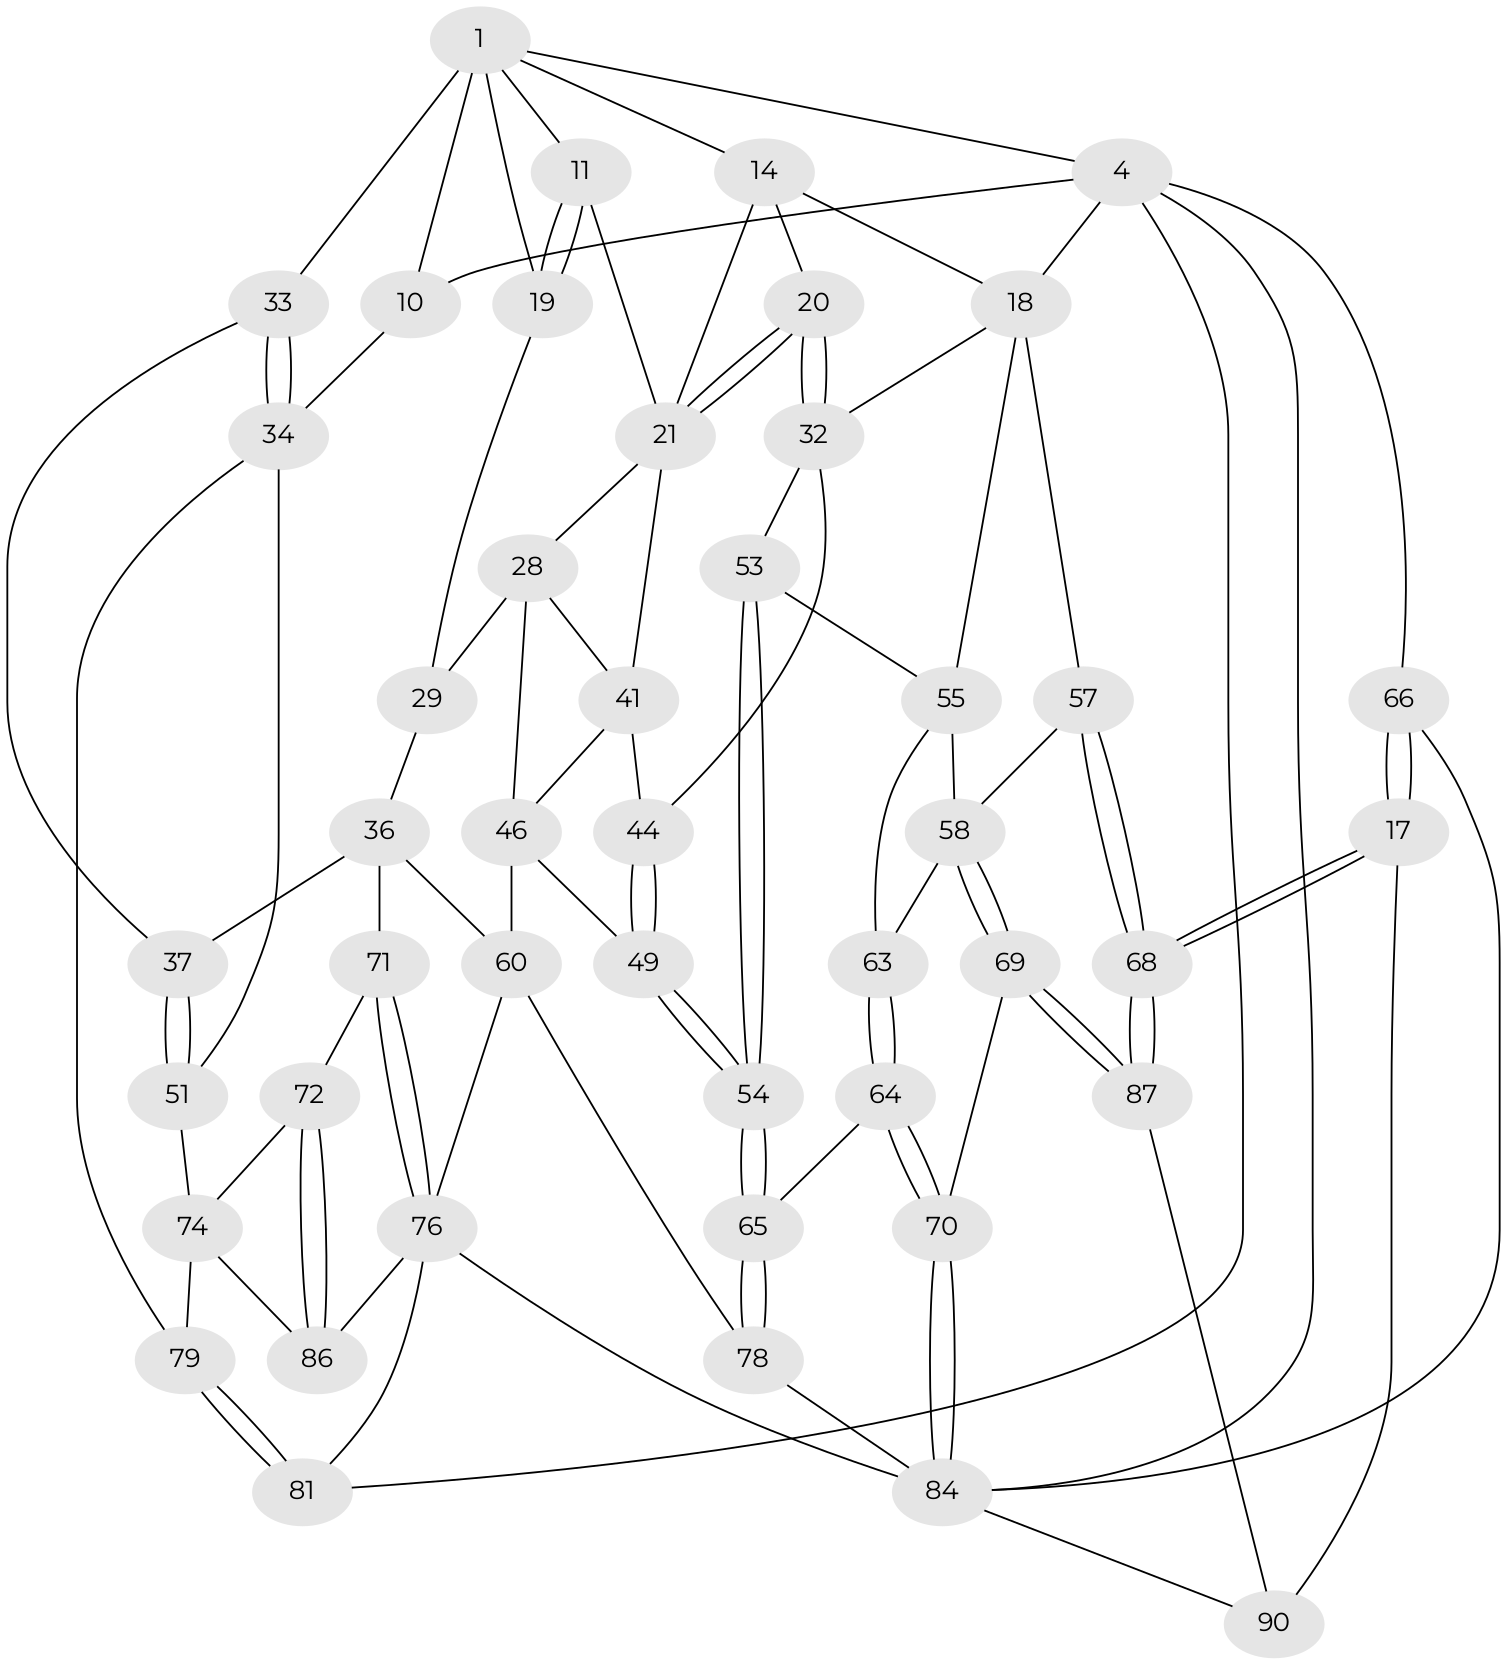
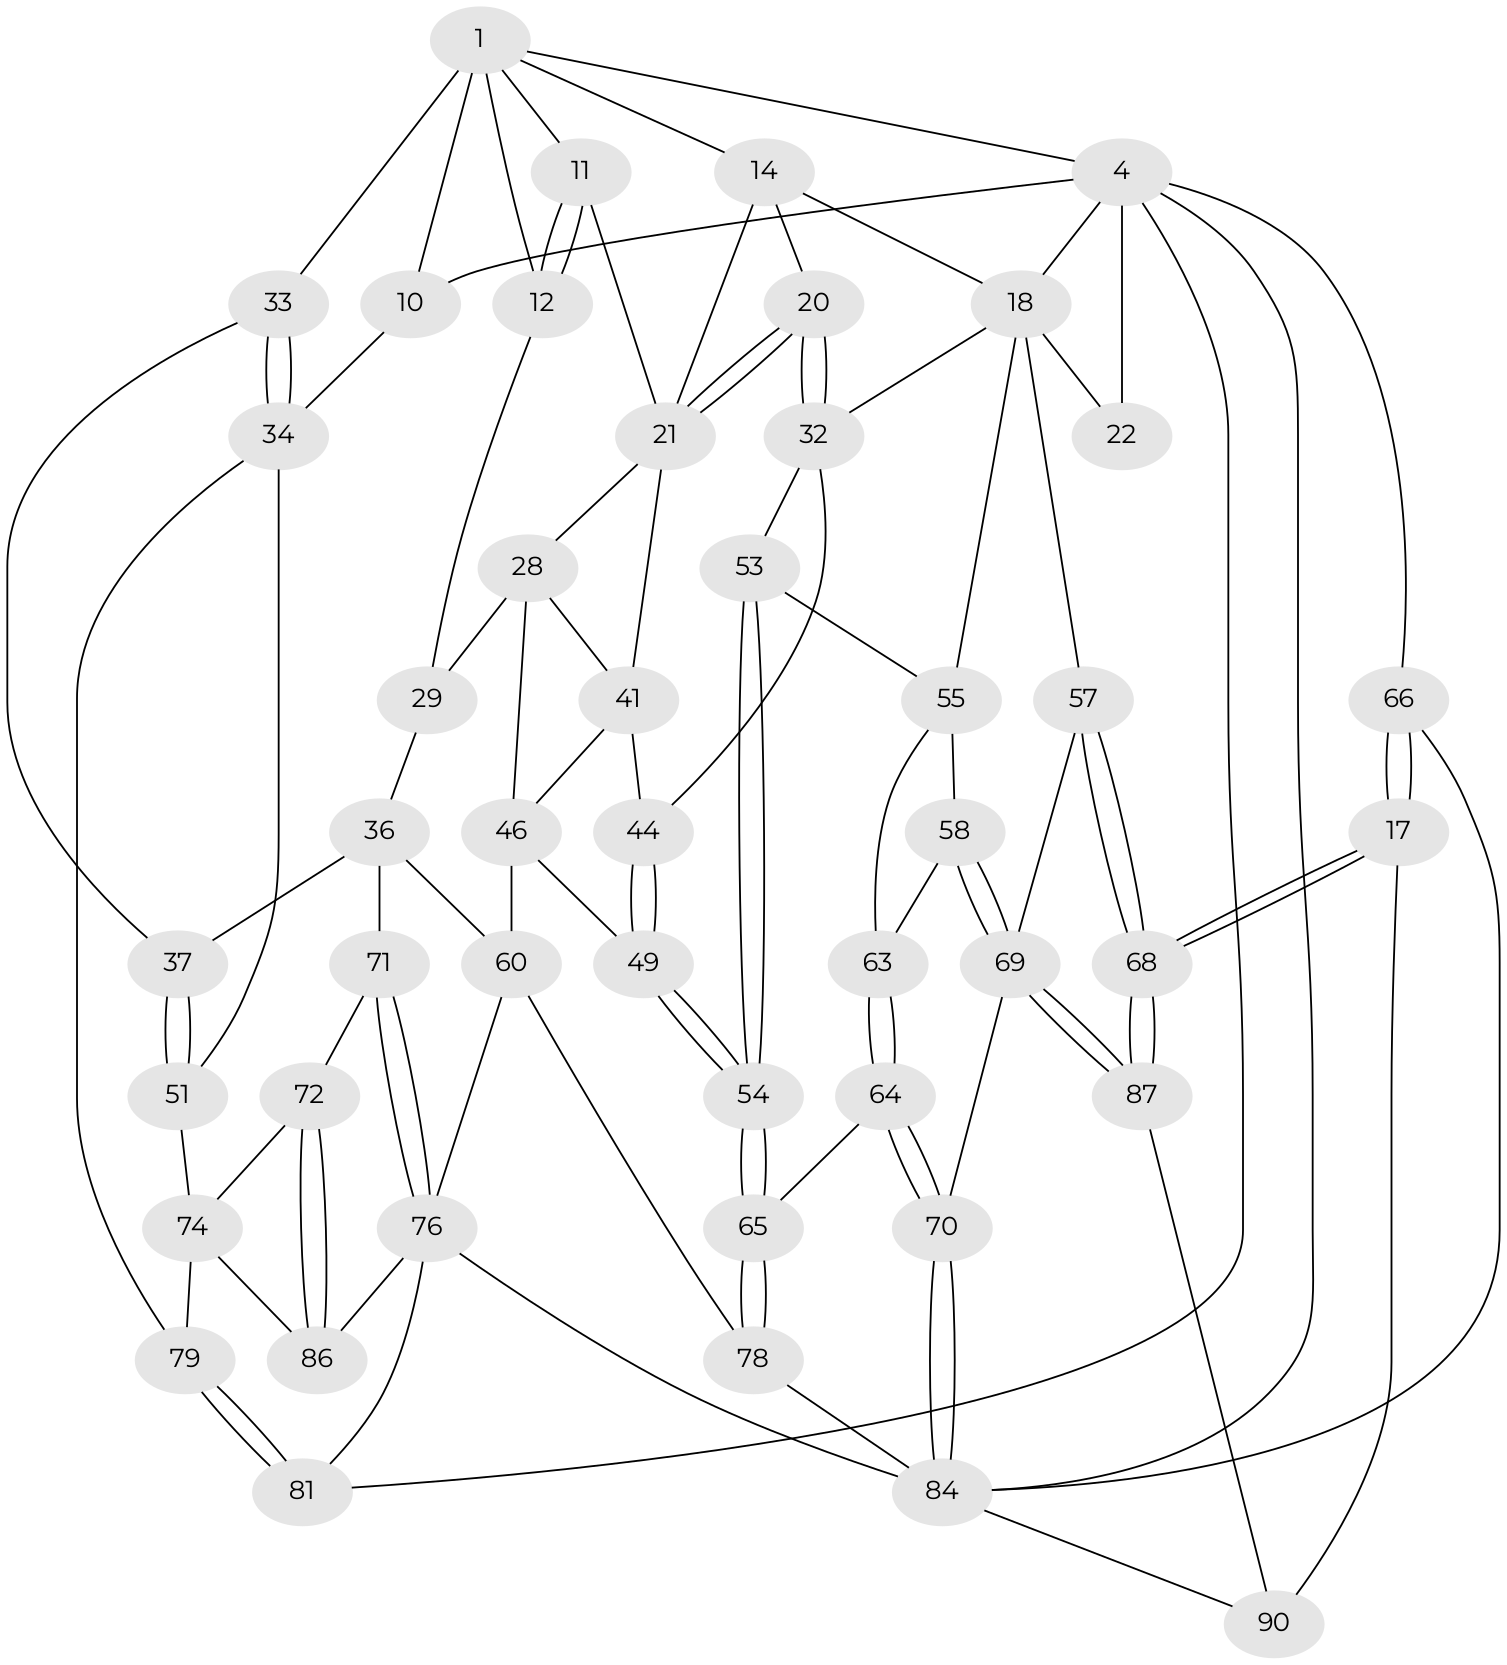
  graph {
    fontname=Montserrat
    node [color=gray90 fontname=Montserrat style=filled]
    edge [fontname=Montserrat]
    1 [super="+8+2"]
    4 [super="+5"]
    10 [super="+27"]
    11 [super="+17"]
-   12 [label=19]
+   12
    14 [super="+19+15"]
    33 [super="+38"]
    18 [super="+23"]
+   22
    66
    81
    84 [super="+92+85"]
    34 [super="+52"]
    21 [super="+24"]
    29 [super="+35"]
    20
    37
    32 [super="+43"]
    55 [super="+56"]
    57
    n21 [label=17 super="+95"]
    90 [super="+91"]
    51
    79
    28 [super="+39"]
    41 [super="+45+42"]
    36 [super="+62"]
    44
    53
    58 [super="+59"]
    63
    68
    46 [super="+47"]
    60 [super="+61"]
    49
    71
    54
    74 [super="+80"]
    76 [super="+88"]
    78
    72 [super="+73"]
    65
    86
    69
    64
    87
    70
    1 -- 4
    1 -- 10
    1 -- 11
    1 -- 12
    1 -- 14
    1 -- 33 [weight=2]
    4 -- 10 [weight=2]
    4 -- 18
+   4 -- 22
    4 -- 66 [weight=2]
    4 -- 81
    4 -- 84
    10 -- 34
    11 -- 12
    11 -- 12
    11 -- 21
    12 -- 29
    14 -- 18
    14 -- 21
    14 -- 20
    33 -- 34
    33 -- 34
    33 -- 37
+   18 -- 22 [weight=2]
    18 -- 32
    18 -- 55
    18 -- 57
    66 -- 84
    66 -- n21
    66 -- n21
    84 -- 90
    34 -- 51
    34 -- 79
    21 -- 28
    21 -- 41
    29 -- 36
    20 -- 21
    20 -- 21
    20 -- 32
    20 -- 32
    37 -- 51
    37 -- 51
    32 -- 44
    32 -- 53
    55 -- 58
    55 -- 63
-   57 -- 58
+   57 -- 69
    57 -- 68
    57 -- 68
    n21 -- 90 [weight=2]
    n21 -- 68
    n21 -- 68
    51 -- 74
    79 -- 81
    79 -- 81
    28 -- 29 [weight=2]
    28 -- 41
    28 -- 46
    41 -- 44
    41 -- 46 [weight=2]
    36 -- 37
    36 -- 60
    36 -- 71
    44 -- 49
    44 -- 49
    53 -- 55
    53 -- 54
    53 -- 54
    58 -- 63
    58 -- 69
    58 -- 69
    63 -- 64
    63 -- 64
    68 -- 87
    68 -- 87
    46 -- 60
    46 -- 49
    60 -- 76
    60 -- 78
    49 -- 54
    49 -- 54
    71 -- 76
    71 -- 76
    71 -- 72
    54 -- 65
    54 -- 65
    74 -- 79
    74 -- 86
    76 -- 81
    76 -- 84
    76 -- 86
    78 -- 84
    72 -- 74 [weight=2]
    72 -- 86
    72 -- 86
    65 -- 78
    65 -- 78
    69 -- 87
    69 -- 87
    69 -- 70
    64 -- 65
    64 -- 70
    64 -- 70
    87 -- 90
    70 -- 84
    70 -- 84
  }
